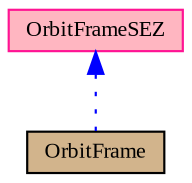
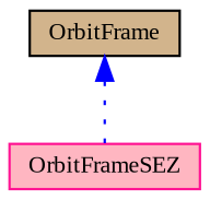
  digraph {
    fontname="Liberation Serif"
    node [fontname="Liberation Serif" fontsize=10 shape=record style=filled]
    n1 [color=deeppink fillcolor=lightpink fontcolor=black height=0.2 label=OrbitFrameSEZ width=0.4]
    n2 [color=black fillcolor=tan height=0.2 label=OrbitFrame width=0.4]
-   n1 -> n2 [color=blue dir=back fontname="Liberation Serif" fontsize=10 labelfontname=Helvetica labelfontsize=10 style=dotted]
+   n2 -> n1 [color=blue dir=back fontname="Liberation Serif" fontsize=10 labelfontname=Helvetica labelfontsize=10 style=dotted]
  }
